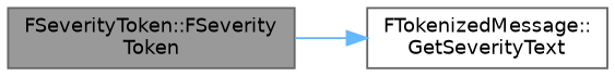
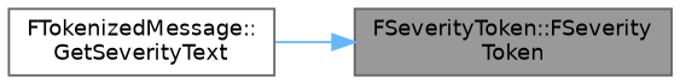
  digraph {
    rankdir=LR
    node [fontname=Helvetica fontsize=10 shape=box style=filled]
    n1 [color=gray40 fillcolor=grey60 fontcolor=black height=0.2 label="FSeverityToken::FSeverity\lToken" width=0.4]
    n2 [color=grey40 fillcolor=white height=0.2 label="FTokenizedMessage::\lGetSeverityText" width=0.4]
-   n1 -> n2 [color=steelblue1 fontname=Helvetica fontsize=10 labelfontname=Helvetica labelfontsize=10 style=solid]
+   n2 -> n1 [color=steelblue1 fontname=Helvetica fontsize=10 labelfontname=Helvetica labelfontsize=10 style=solid]
  }
